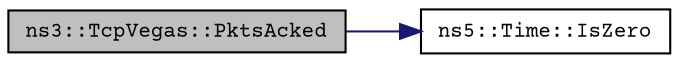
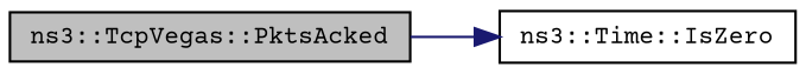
  digraph {
    rankdir=LR
    fontname="Courier Prime"
    node [color=black fontname="Courier Prime" fontsize=10 shape=record style=filled]
    n1 [fillcolor=grey75 fontcolor=black height=0.2 label="ns3::TcpVegas::PktsAcked" width=0.4]
-   n2 [fillcolor=white height=0.2 label="ns5::Time::IsZero" width=0.4]
+   n2 [fillcolor=white height=0.2 label="ns3::Time::IsZero" width=0.4]
    n1 -> n2 [color=midnightblue fontname="Courier Prime" fontsize=10 labelfontname=Helvetica labelfontsize=10 style=solid]
  }
